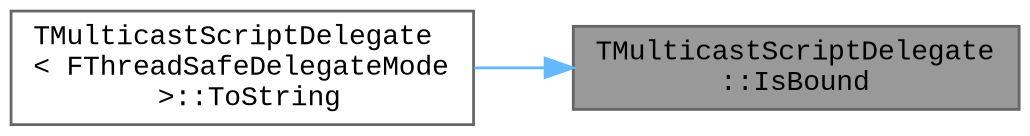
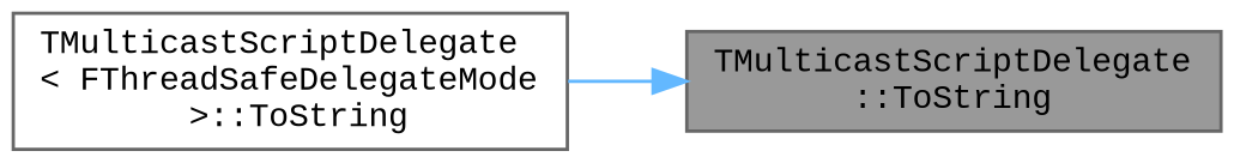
  digraph {
    rankdir=RL
    fontname="Liberation Mono"
    node [fontname="Liberation Mono" fontsize=10 shape=box style=filled]
-   n1 [color=gray40 fillcolor=grey60 fontcolor=black height=0.2 label="TMulticastScriptDelegate\l::IsBound" width=0.4]
+   n1 [color=gray40 fillcolor=grey60 fontcolor=black height=0.2 label="TMulticastScriptDelegate\l::ToString" width=0.4]
    n2 [color=grey40 fillcolor=white height=0.2 label="TMulticastScriptDelegate\l\< FThreadSafeDelegateMode\l \>::ToString" width=0.4]
    n1 -> n2 [color=steelblue1 dir=back fontname="Liberation Mono" fontsize=10 labelfontname=Helvetica labelfontsize=10 style=solid]
  }
